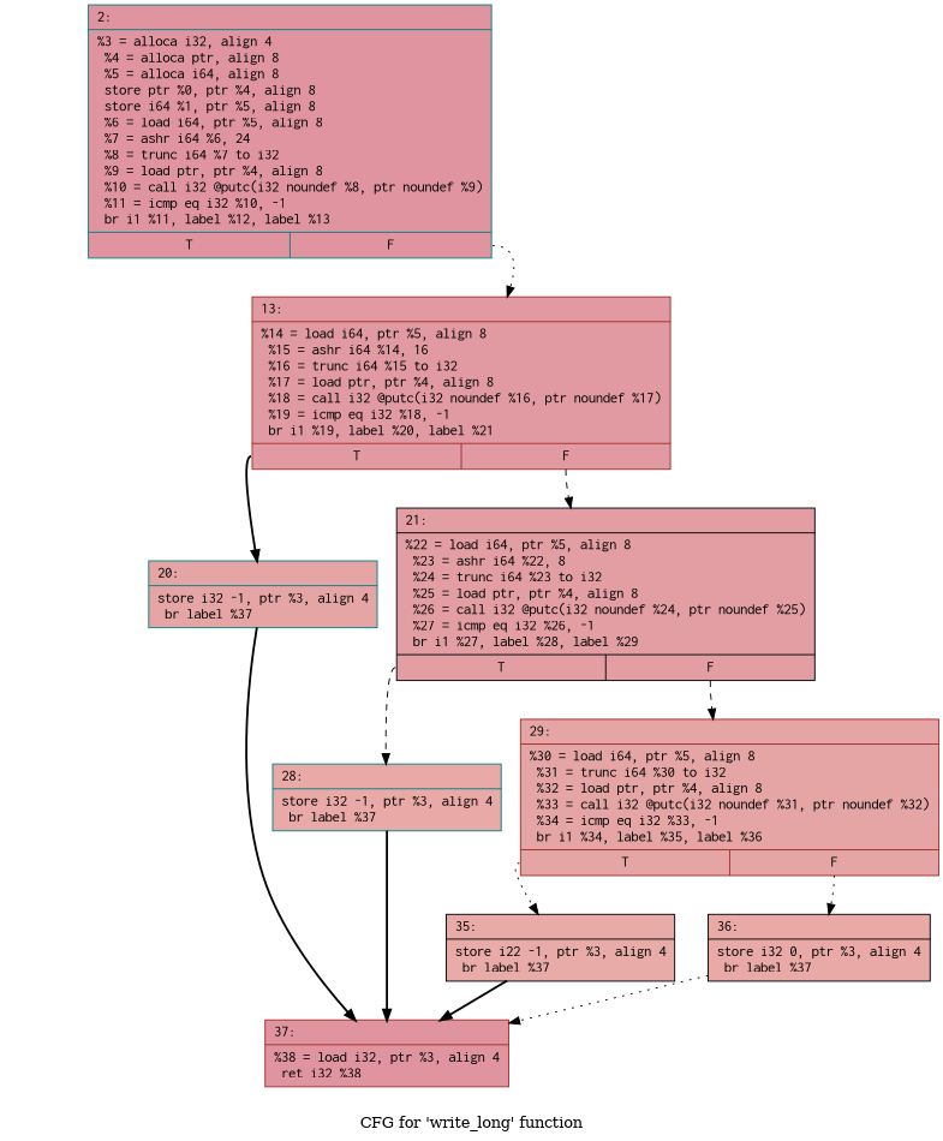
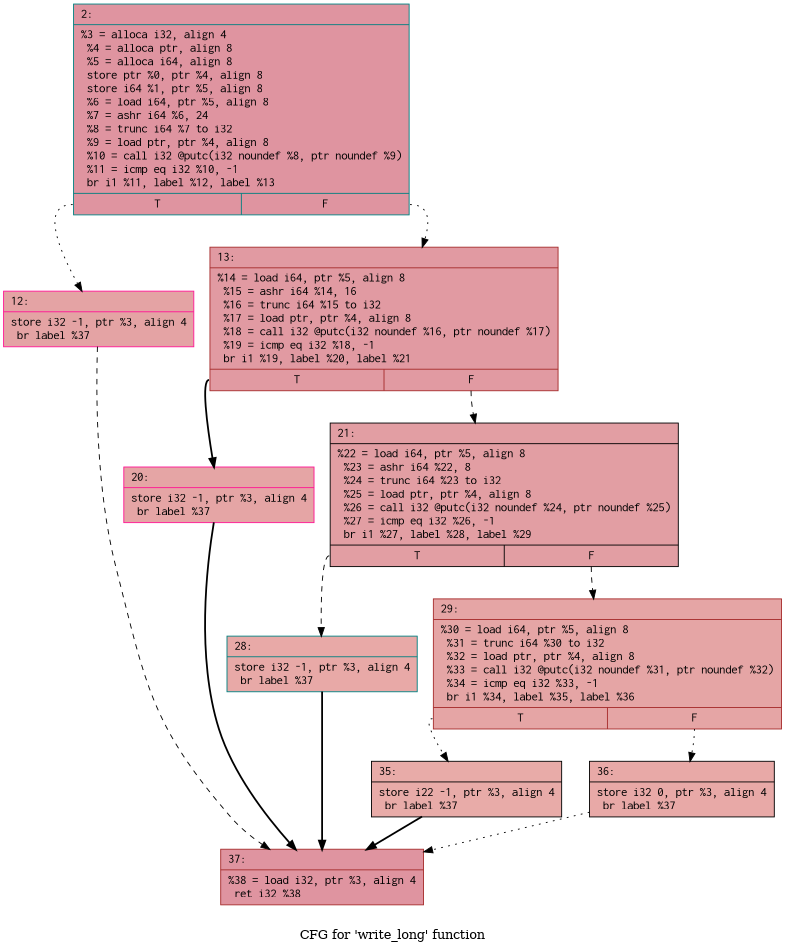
  digraph {
    label="CFG for 'write_long' function"
    node [color=brown fillcolor="#b70d2870" fontname=Courier shape=record style=filled]
    edge [style=dotted]
    n1 [color=teal label="{2:\l|  %3 = alloca i32, align 4\l  %4 = alloca ptr, align 8\l  %5 = alloca i64, align 8\l  store ptr %0, ptr %4, align 8\l  store i64 %1, ptr %5, align 8\l  %6 = load i64, ptr %5, align 8\l  %7 = ashr i64 %6, 24\l  %8 = trunc i64 %7 to i32\l  %9 = load ptr, ptr %4, align 8\l  %10 = call i32 @putc(i32 noundef %8, ptr noundef %9)\l  %11 = icmp eq i32 %10, -1\l  br i1 %11, label %12, label %13\l|{<s0>T|<s1>F}}"]
+   n2 [color=deeppink fillcolor="#c32e3170" label="{12:\l|  store i32 -1, ptr %3, align 4\l  br label %37\l}"]
    n3 [fillcolor="#bb1b2c70" label="{13:\l|  %14 = load i64, ptr %5, align 8\l  %15 = ashr i64 %14, 16\l  %16 = trunc i64 %15 to i32\l  %17 = load ptr, ptr %4, align 8\l  %18 = call i32 @putc(i32 noundef %16, ptr noundef %17)\l  %19 = icmp eq i32 %18, -1\l  br i1 %19, label %20, label %21\l|{<s0>T|<s1>F}}"]
    n4 [label="{37:\l|  %38 = load i32, ptr %3, align 4\l  ret i32 %38\l}"]
-   n5 [color=teal fillcolor="#c5333470" label="{20:\l|  store i32 -1, ptr %3, align 4\l  br label %37\l}"]
+   n5 [color=deeppink fillcolor="#c5333470" label="{20:\l|  store i32 -1, ptr %3, align 4\l  br label %37\l}"]
    n6 [color=black fillcolor="#be242e70" label="{21:\l|  %22 = load i64, ptr %5, align 8\l  %23 = ashr i64 %22, 8\l  %24 = trunc i64 %23 to i32\l  %25 = load ptr, ptr %4, align 8\l  %26 = call i32 @putc(i32 noundef %24, ptr noundef %25)\l  %27 = icmp eq i32 %26, -1\l  br i1 %27, label %28, label %29\l|{<s0>T|<s1>F}}"]
    n7 [color=teal fillcolor="#ca3b3770" label="{28:\l|  store i32 -1, ptr %3, align 4\l  br label %37\l}"]
    n8 [fillcolor="#c5333470" label="{29:\l|  %30 = load i64, ptr %5, align 8\l  %31 = trunc i64 %30 to i32\l  %32 = load ptr, ptr %4, align 8\l  %33 = call i32 @putc(i32 noundef %31, ptr noundef %32)\l  %34 = icmp eq i32 %33, -1\l  br i1 %34, label %35, label %36\l|{<s0>T|<s1>F}}"]
    n9 [color=black fillcolor="#cc403a70" label="{35:\l|  store i22 -1, ptr %3, align 4\l  br label %37\l}"]
    n10 [color=black fillcolor="#ca3b3770" label="{36:\l|  store i32 0, ptr %3, align 4\l  br label %37\l}"]
+   n1 -> n2 [tailport=s0]
    n1 -> n3 [tailport=s1]
+   n2 -> n4 [style=dashed]
    n3 -> n5 [style=bold tailport=s0]
    n3 -> n6 [style=dashed tailport=s1]
    n5 -> n4 [style=bold]
    n6 -> n7 [style=dashed tailport=s0]
    n6 -> n8 [style=dashed tailport=s1]
    n7 -> n4 [style=bold]
    n8 -> n9 [tailport=s0]
    n8 -> n10 [tailport=s1]
    n9 -> n4 [style=bold]
    n10 -> n4
  }
